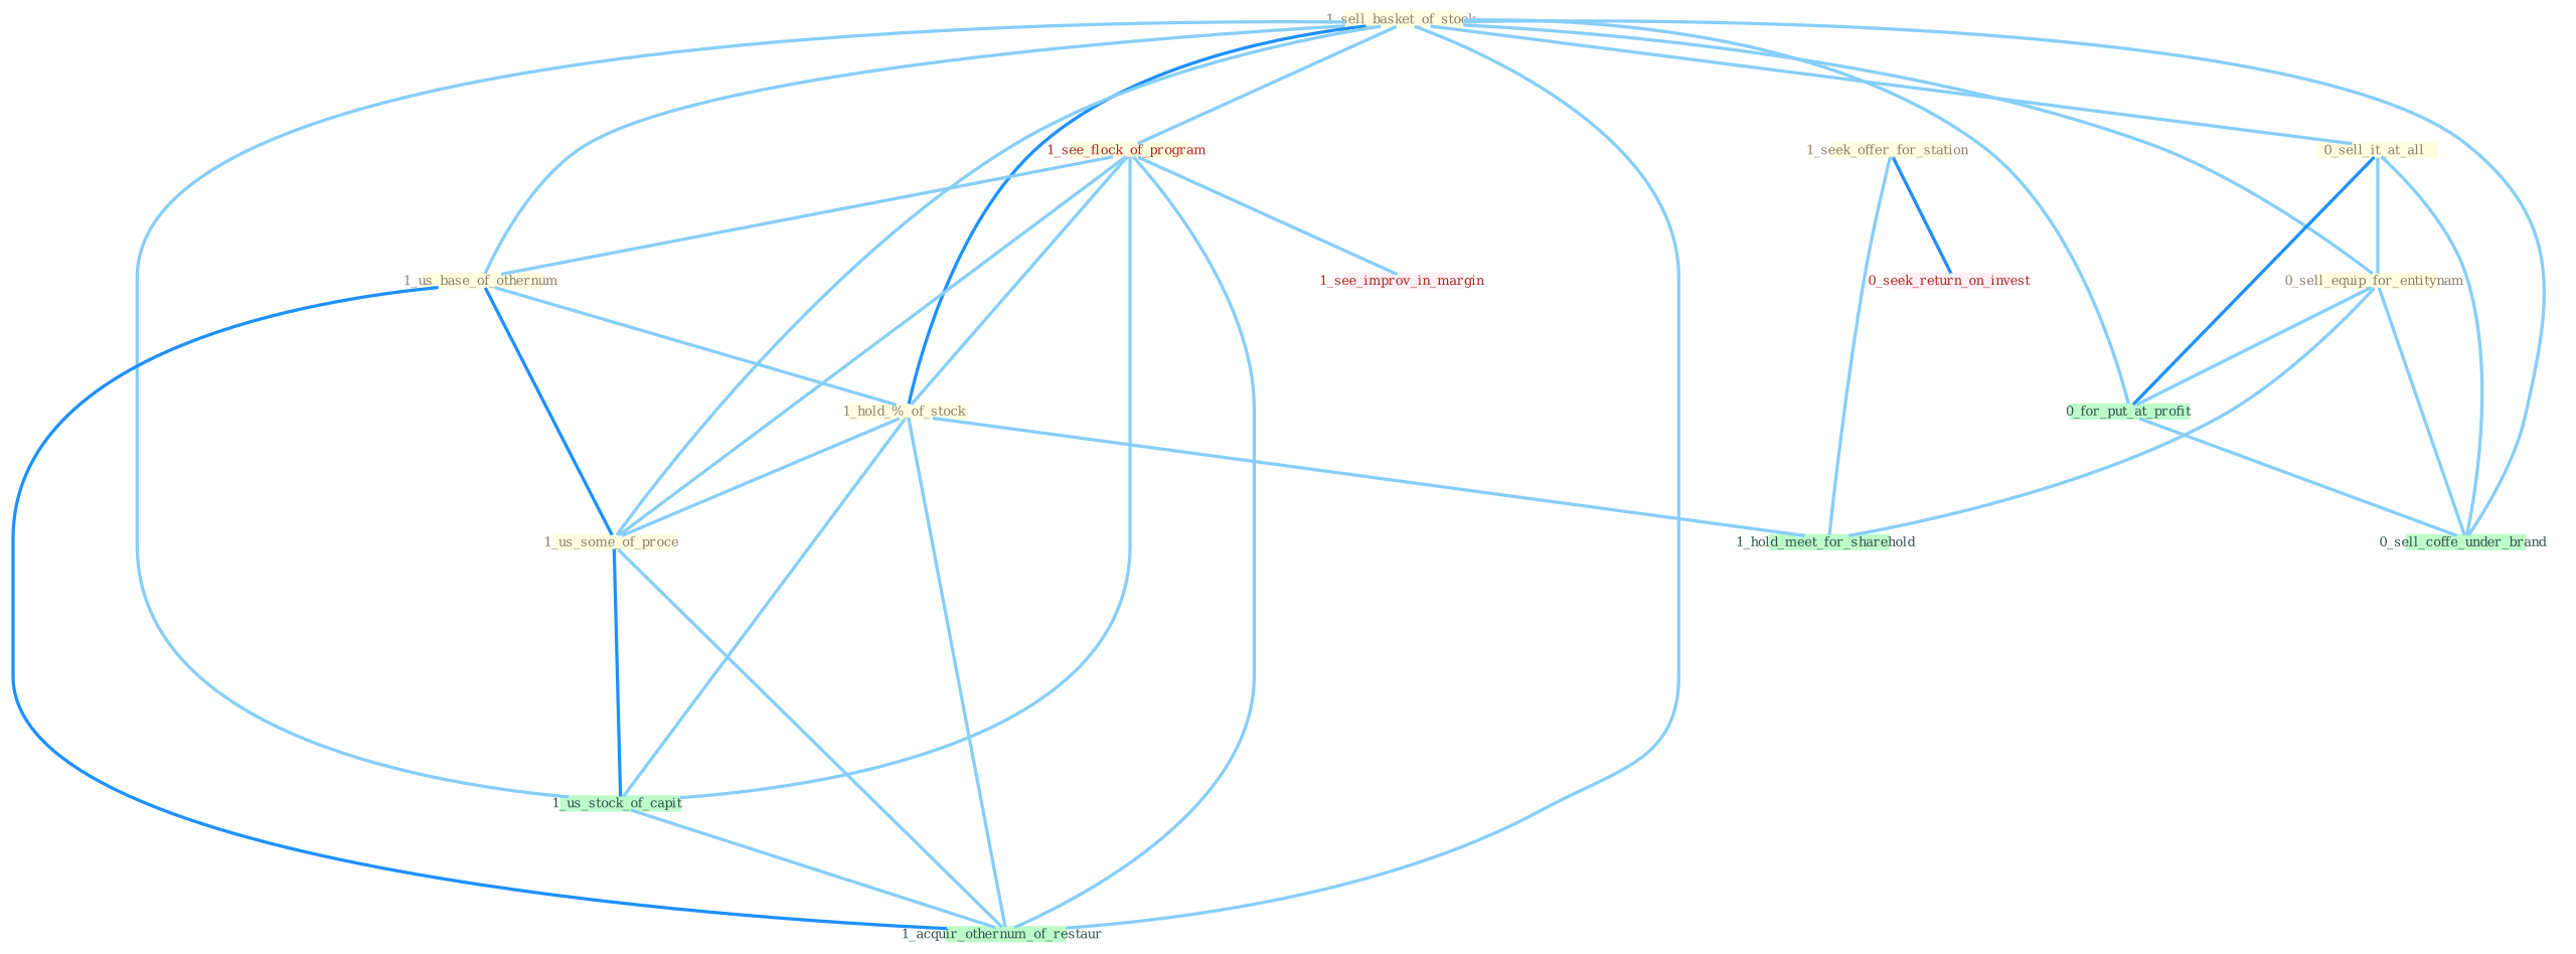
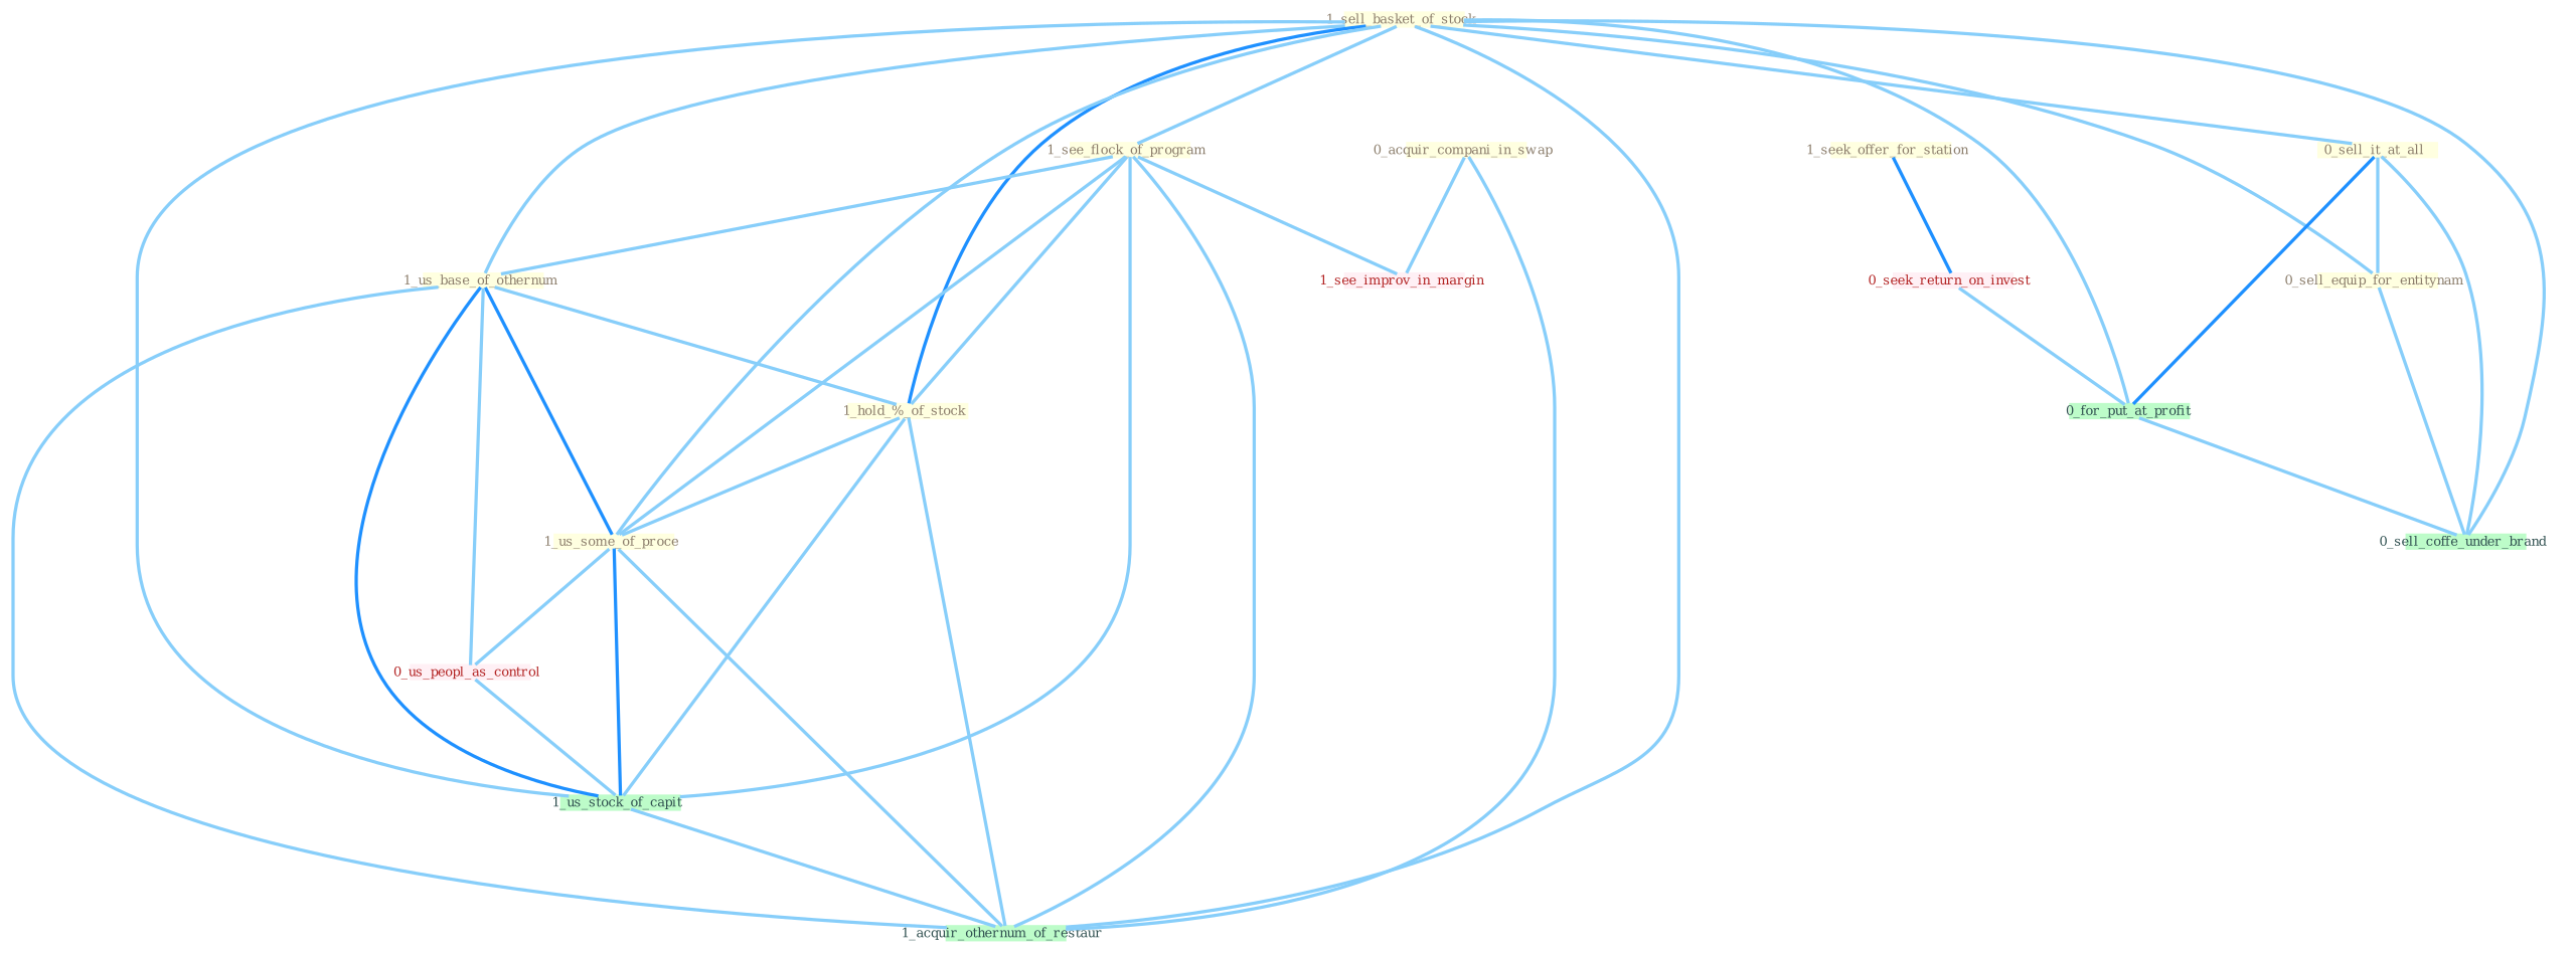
  graph {
    node [color="#ffffe0" fixedsize=true fontcolor="#8b7d6b" fontsize=4 shape=polygon style=filled]
    edge [color="#87cefa" w=1]
    "1_sell_basket_of_stock " [height=.06 width=.5]
    "0_sell_it_at_all " [height=.06 width=.5]
-   "1_see_flock_of_program " [fontcolor="#b22222" height=.06 width=.5]
+   "1_see_flock_of_program " [height=.06 width=.5]
+   "0_acquir_compani_in_swap " [height=.06 width=.5]
    "1_us_base_of_othernum " [height=.06 width=.5]
    "1_seek_offer_for_station " [height=.06 width=.5]
    "0_sell_equip_for_entitynam " [height=.06 width=.5]
    "1_hold_%_of_stock " [height=.06 width=.5]
    "1_us_some_of_proce " [height=.06 width=.5]
+   "0_us_peopl_as_control " [color="#fff0f5" fontcolor="#b22222" height=.06 width=.5]
    "0_seek_return_on_invest " [color="#fff0f5" fontcolor="#b22222" height=.06 width=.5]
    "1_see_improv_in_margin " [color="#fff0f5" fontcolor="#b22222" height=.06 width=.5]
    n13 [color="#BDFCC9" fontcolor="#2f4f4f" height=.06 label="0_for_put_at_profit" width=.5]
    "1_us_stock_of_capit " [color="#BDFCC9" fontcolor="#2f4f4f" height=.06 width=.5]
    "0_sell_coffe_under_brand " [color="#BDFCC9" fontcolor="#2f4f4f" height=.06 width=.5]
    "1_acquir_othernum_of_restaur " [color="#BDFCC9" fontcolor="#2f4f4f" height=.06 width=.5]
-   "1_hold_meet_for_sharehold " [color="#BDFCC9" fontcolor="#2f4f4f" height=.06 width=.5]
    subgraph sub_1 {
      "1_sell_basket_of_stock "
      "0_sell_it_at_all "
      "1_see_flock_of_program "
+     "0_acquir_compani_in_swap "
      "1_us_base_of_othernum "
      "1_seek_offer_for_station "
      "0_sell_equip_for_entitynam "
      "1_hold_%_of_stock "
      "1_us_some_of_proce "
    }
    subgraph sub_2 {
+     "0_us_peopl_as_control "
      "0_seek_return_on_invest "
      "1_see_improv_in_margin "
    }
    "1_sell_basket_of_stock " -- "0_sell_it_at_all "
    "1_sell_basket_of_stock " -- "1_see_flock_of_program "
    "1_sell_basket_of_stock " -- "1_us_base_of_othernum "
    "1_sell_basket_of_stock " -- "0_sell_equip_for_entitynam "
    "1_sell_basket_of_stock " -- "1_hold_%_of_stock " [color="#1e90ff" w=2]
    "1_sell_basket_of_stock " -- "1_us_some_of_proce "
    "1_sell_basket_of_stock " -- n13
    "1_sell_basket_of_stock " -- "1_us_stock_of_capit "
    "1_sell_basket_of_stock " -- "0_sell_coffe_under_brand "
    "1_sell_basket_of_stock " -- "1_acquir_othernum_of_restaur "
    "0_sell_it_at_all " -- "0_sell_equip_for_entitynam "
    "0_sell_it_at_all " -- n13 [color="#1e90ff" w=2]
    "0_sell_it_at_all " -- "0_sell_coffe_under_brand "
    "1_see_flock_of_program " -- "1_us_base_of_othernum "
    "1_see_flock_of_program " -- "1_hold_%_of_stock "
    "1_see_flock_of_program " -- "1_us_some_of_proce "
    "1_see_flock_of_program " -- "1_see_improv_in_margin "
    "1_see_flock_of_program " -- "1_us_stock_of_capit "
    "1_see_flock_of_program " -- "1_acquir_othernum_of_restaur "
+   "0_acquir_compani_in_swap " -- "1_see_improv_in_margin "
+   "0_acquir_compani_in_swap " -- "1_acquir_othernum_of_restaur "
    "1_us_base_of_othernum " -- "1_hold_%_of_stock "
    "1_us_base_of_othernum " -- "1_us_some_of_proce " [color="#1e90ff" w=2]
-   "1_us_base_of_othernum " -- "1_acquir_othernum_of_restaur " [color="#1e90ff"]
+   "1_us_base_of_othernum " -- "0_us_peopl_as_control "
+   "1_us_base_of_othernum " -- "1_us_stock_of_capit " [color="#1e90ff" w=2]
+   "1_us_base_of_othernum " -- "1_acquir_othernum_of_restaur "
    "1_seek_offer_for_station " -- "0_seek_return_on_invest " [color="#1e90ff"]
-   "1_seek_offer_for_station " -- "1_hold_meet_for_sharehold "
-   "0_sell_equip_for_entitynam " -- n13
+   "0_seek_return_on_invest " -- n13
    "0_sell_equip_for_entitynam " -- "0_sell_coffe_under_brand "
-   "0_sell_equip_for_entitynam " -- "1_hold_meet_for_sharehold "
    "1_hold_%_of_stock " -- "1_us_some_of_proce "
    "1_hold_%_of_stock " -- "1_us_stock_of_capit "
    "1_hold_%_of_stock " -- "1_acquir_othernum_of_restaur "
-   "1_hold_%_of_stock " -- "1_hold_meet_for_sharehold "
+   "1_us_some_of_proce " -- "0_us_peopl_as_control "
    "1_us_some_of_proce " -- "1_us_stock_of_capit " [color="#1e90ff" w=2]
    "1_us_some_of_proce " -- "1_acquir_othernum_of_restaur "
+   "0_us_peopl_as_control " -- "1_us_stock_of_capit "
    n13 -- "0_sell_coffe_under_brand "
    "1_us_stock_of_capit " -- "1_acquir_othernum_of_restaur "
  }
